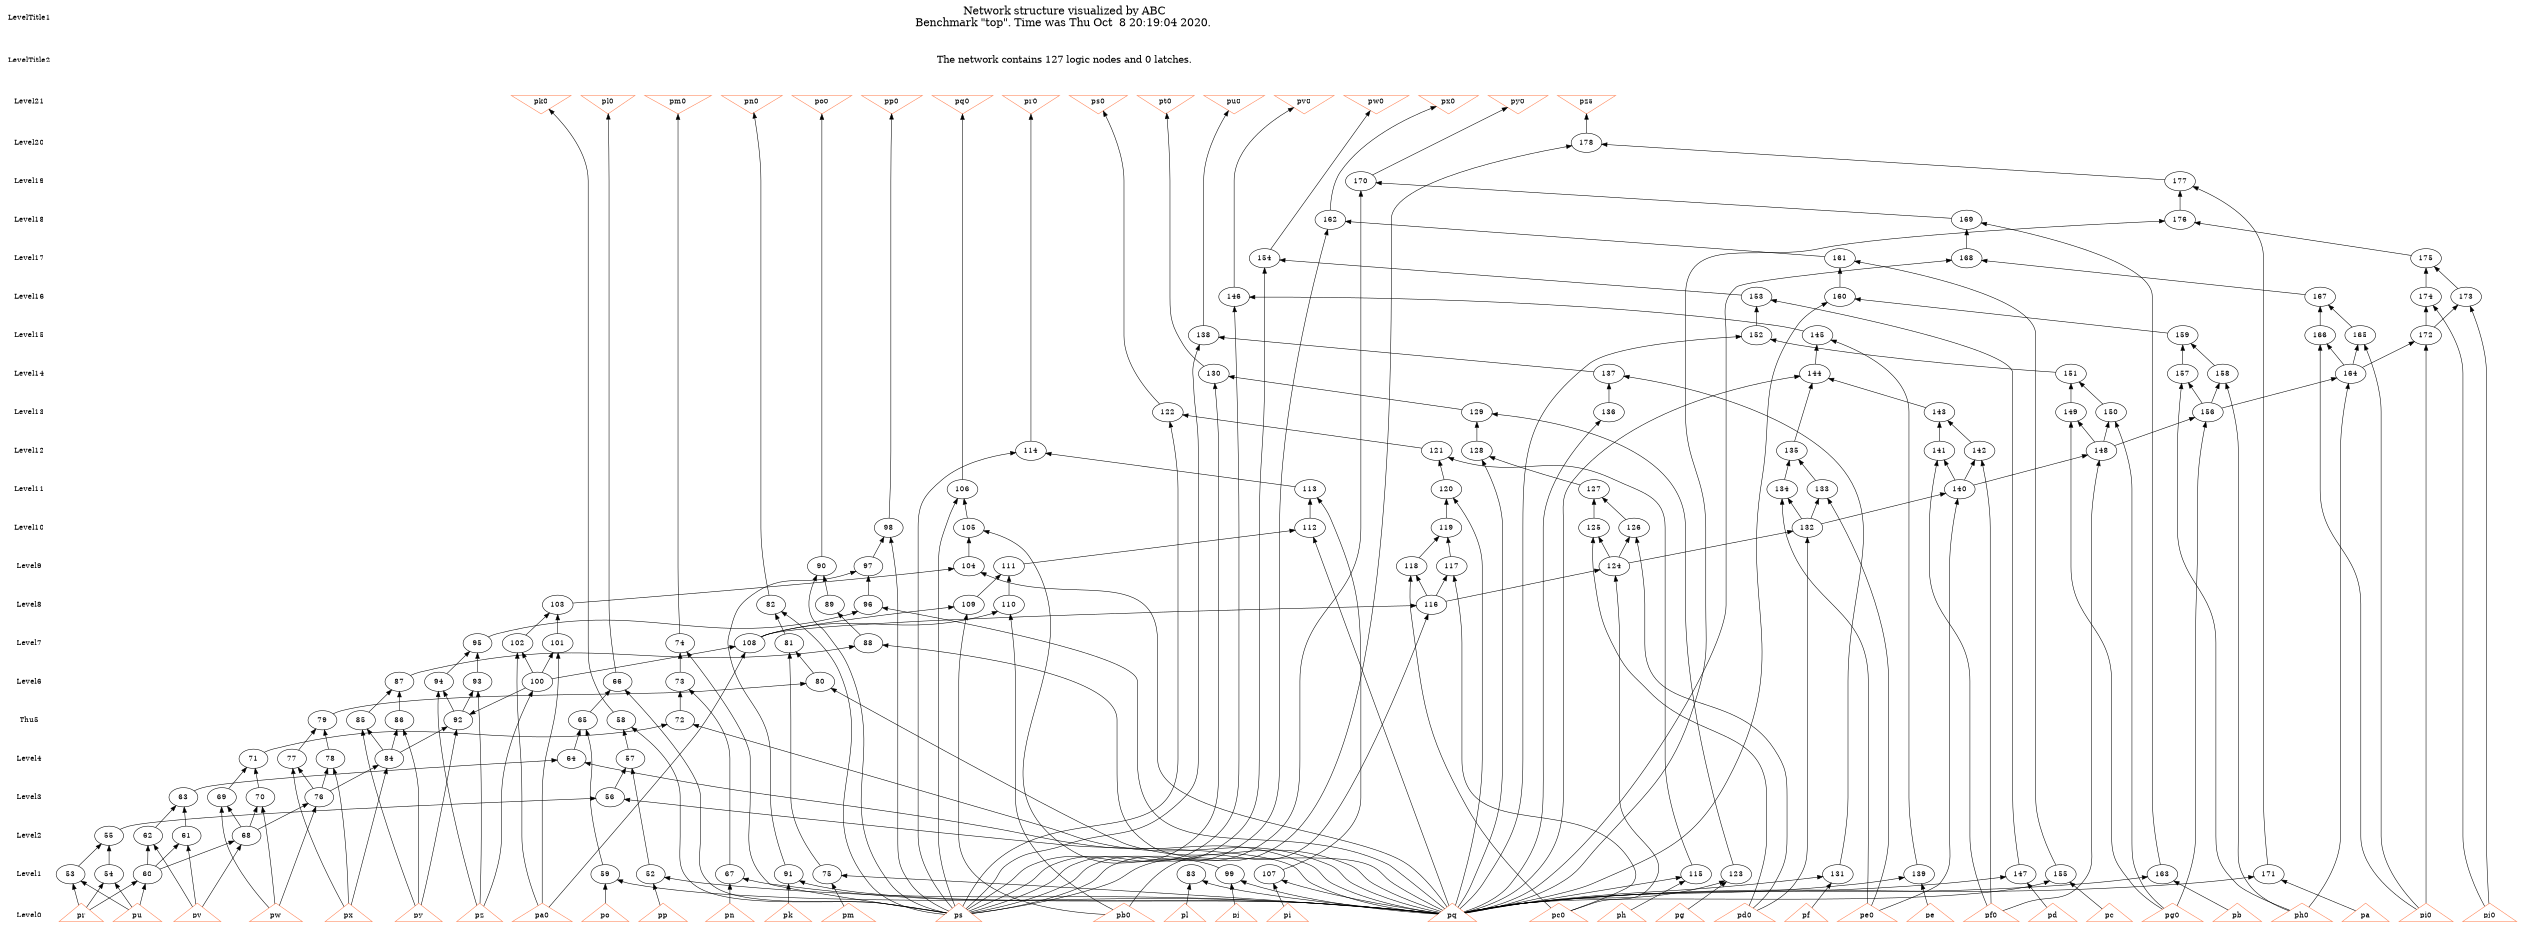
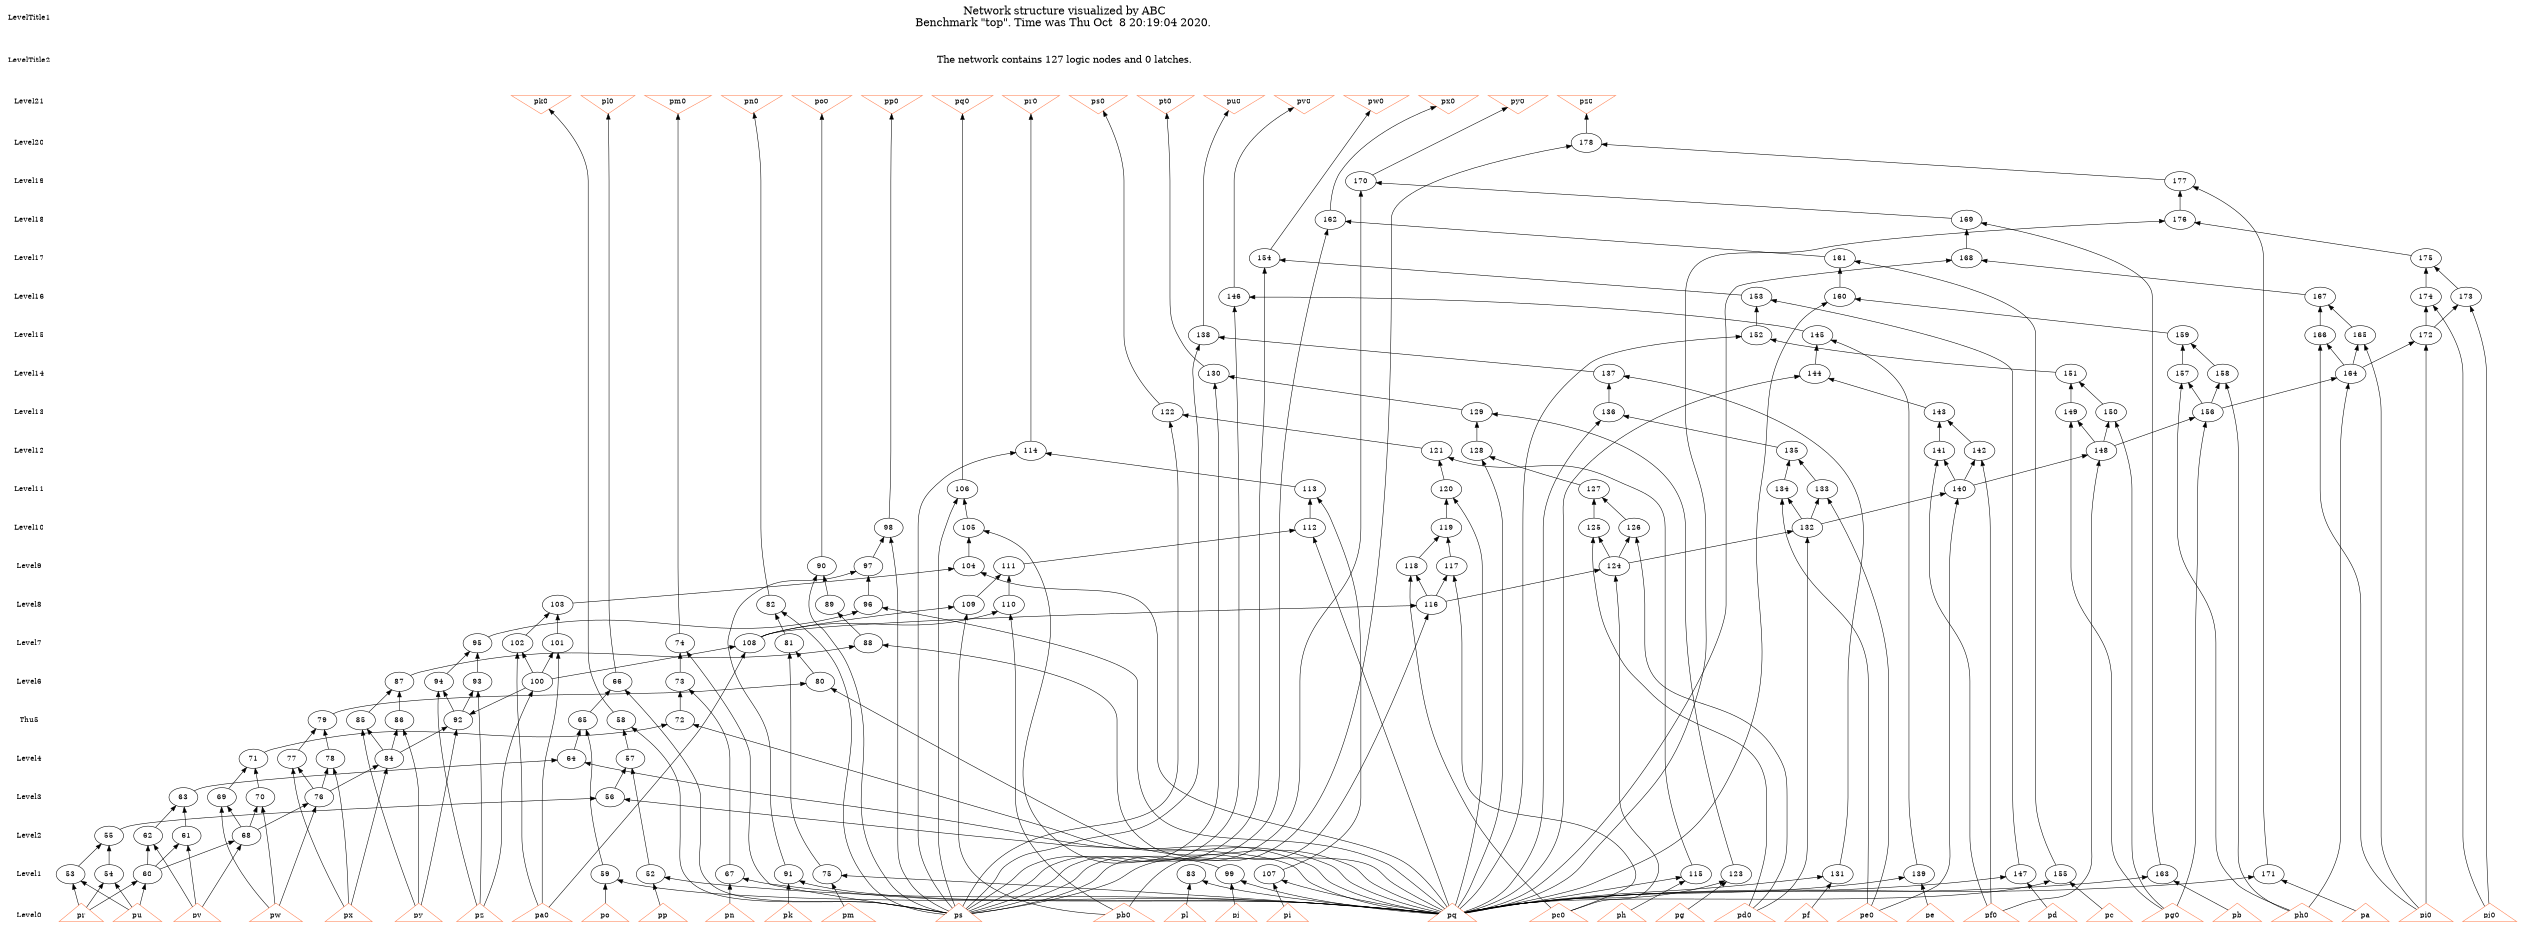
  digraph {
    node [shape=ellipse]
    edge [dir=back style=solid]
    LevelTitle1 [shape=plaintext]
    LevelTitle2 [shape=plaintext]
    Level21 [shape=plaintext]
    Level20 [shape=plaintext]
    Level19 [shape=plaintext]
    Level18 [shape=plaintext]
    Level17 [shape=plaintext]
    Level16 [shape=plaintext]
    Level15 [shape=plaintext]
    Level14 [shape=plaintext]
    Level13 [shape=plaintext]
    Level12 [shape=plaintext]
    Level11 [shape=plaintext]
    Level10 [shape=plaintext]
    Level9 [shape=plaintext]
    Level8 [shape=plaintext]
    Level7 [shape=plaintext]
    Level6 [shape=plaintext]
    n19 [label=Thu5 shape=plaintext]
    Level4 [shape=plaintext]
    Level3 [shape=plaintext]
    Level2 [shape=plaintext]
    Level1 [shape=plaintext]
    Level0 [color=coral shape=plaintext]
    n25 [fontname="Times-Roman" fontsize=20 label="Network structure visualized by ABC\nBenchmark \"top\". Time was Thu Oct  8 20:19:04 2020. " shape=plaintext]
    n26 [fontname="Times-Roman" fontsize=18 label="The network contains 127 logic nodes and 0 latches.\n" shape=plaintext]
    n27 [color=coral fillcolor=coral label=pk0 shape=invtriangle]
    n28 [color=coral fillcolor=coral label=pl0 shape=invtriangle]
    n29 [color=coral fillcolor=coral label=pm0 shape=invtriangle]
    n30 [color=coral fillcolor=coral label=pn0 shape=invtriangle]
    n31 [color=coral fillcolor=coral label=po0 shape=invtriangle]
    n32 [color=coral fillcolor=coral label=pp0 shape=invtriangle]
    n33 [color=coral fillcolor=coral label=pq0 shape=invtriangle]
    n34 [color=coral fillcolor=coral label=pr0 shape=invtriangle]
    n35 [color=coral fillcolor=coral label=ps0 shape=invtriangle]
    n36 [color=coral fillcolor=coral label=pt0 shape=invtriangle]
    n37 [color=coral fillcolor=coral label=pu0 shape=invtriangle]
    n38 [color=coral fillcolor=coral label=pv0 shape=invtriangle]
    n39 [color=coral fillcolor=coral label=pw0 shape=invtriangle]
    n40 [color=coral fillcolor=coral label=px0 shape=invtriangle]
    n41 [color=coral fillcolor=coral label=py0 shape=invtriangle]
-   n42 [color=coral fillcolor=coral label=pz5 shape=invtriangle]
+   n42 [color=coral fillcolor=coral label=pz0 shape=invtriangle]
    n43 [label="178\n"]
    n44 [label="170\n"]
    n45 [label="177\n"]
    n46 [label="162\n"]
    n47 [label="169\n"]
    n48 [label="176\n"]
    n49 [label="154\n"]
    n50 [label="161\n"]
    n51 [label="168\n"]
    n52 [label="175\n"]
    n53 [label="146\n"]
    n54 [label="153\n"]
    n55 [label="160\n"]
    n56 [label="167\n"]
    n57 [label="173\n"]
    n58 [label="174\n"]
    n59 [label="138\n"]
    n60 [label="145\n"]
    n61 [label="152\n"]
    n62 [label="159\n"]
    n63 [label="165\n"]
    n64 [label="166\n"]
    n65 [label="172\n"]
    n66 [label="130\n"]
    n67 [label="137\n"]
    n68 [label="144\n"]
    n69 [label="151\n"]
    n70 [label="157\n"]
    n71 [label="158\n"]
    n72 [label="164\n"]
    n73 [label="122\n"]
    n74 [label="129\n"]
    n75 [label="136\n"]
    n76 [label="143\n"]
    n77 [label="149\n"]
    n78 [label="150\n"]
    n79 [label="156\n"]
    n80 [label="114\n"]
    n81 [label="121\n"]
    n82 [label="128\n"]
    n83 [label="135\n"]
    n84 [label="141\n"]
    n85 [label="142\n"]
    n86 [label="148\n"]
    n87 [label="106\n"]
    n88 [label="113\n"]
    n89 [label="120\n"]
    n90 [label="127\n"]
    n91 [label="133\n"]
    n92 [label="134\n"]
    n93 [label="140\n"]
    n94 [label="98\n"]
    n95 [label="105\n"]
    n96 [label="112\n"]
    n97 [label="119\n"]
    n98 [label="125\n"]
    n99 [label="126\n"]
    n100 [label="132\n"]
    n101 [label="90\n"]
    n102 [label="97\n"]
    n103 [label="104\n"]
    n104 [label="111\n"]
    n105 [label="117\n"]
    n106 [label="118\n"]
    n107 [label="124\n"]
    n108 [label="82\n"]
    n109 [label="89\n"]
    n110 [label="96\n"]
    n111 [label="103\n"]
    n112 [label="109\n"]
    n113 [label="110\n"]
    n114 [label="116\n"]
    n115 [label="74\n"]
    n116 [label="81\n"]
    n117 [label="88\n"]
    n118 [label="95\n"]
    n119 [label="101\n"]
    n120 [label="102\n"]
    n121 [label="108\n"]
    n122 [label="66\n"]
    n123 [label="73\n"]
    n124 [label="80\n"]
    n125 [label="87\n"]
    n126 [label="93\n"]
    n127 [label="94\n"]
    n128 [label="100\n"]
    n129 [label="58\n"]
    n130 [label="65\n"]
    n131 [label="72\n"]
    n132 [label="79\n"]
    n133 [label="85\n"]
    n134 [label="86\n"]
    n135 [label="92\n"]
    n136 [label="57\n"]
    n137 [label="64\n"]
    n138 [label="71\n"]
    n139 [label="77\n"]
    n140 [label="78\n"]
    n141 [label="84\n"]
    n142 [label="56\n"]
    n143 [label="63\n"]
    n144 [label="69\n"]
    n145 [label="70\n"]
    n146 [label="76\n"]
    n147 [label="55\n"]
    n148 [label="61\n"]
    n149 [label="62\n"]
    n150 [label="68\n"]
    n151 [label="52\n"]
    n152 [label="53\n"]
    n153 [label="54\n"]
    n154 [label="59\n"]
    n155 [label="60\n"]
    n156 [label="67\n"]
    n157 [label="75\n"]
    n158 [label="83\n"]
    n159 [label="91\n"]
    n160 [label="99\n"]
    n161 [label="107\n"]
    n162 [label="115\n"]
    n163 [label="123\n"]
    n164 [label="131\n"]
    n165 [label="139\n"]
    n166 [label="147\n"]
    n167 [label="155\n"]
    n168 [label="163\n"]
    n169 [label="171\n"]
    n170 [color=coral fillcolor=coral label=pp shape=triangle]
    n171 [color=coral fillcolor=coral label=pa0 shape=triangle]
    n172 [color=coral fillcolor=coral label=pq shape=triangle]
    n173 [color=coral fillcolor=coral label=pb0 shape=triangle]
    n174 [color=coral fillcolor=coral label=pr shape=triangle]
    n175 [color=coral fillcolor=coral label=pc0 shape=triangle]
    n176 [color=coral fillcolor=coral label=ps shape=triangle]
    n177 [color=coral fillcolor=coral label=pd0 shape=triangle]
    n178 [color=coral fillcolor=coral label=pe0 shape=triangle]
    n179 [color=coral fillcolor=coral label=pu shape=triangle]
    n180 [color=coral fillcolor=coral label=pf0 shape=triangle]
    n181 [color=coral fillcolor=coral label=pv shape=triangle]
    n182 [color=coral fillcolor=coral label=pg0 shape=triangle]
    n183 [color=coral fillcolor=coral label=pw shape=triangle]
    n184 [color=coral fillcolor=coral label=ph0 shape=triangle]
    n185 [color=coral fillcolor=coral label=px shape=triangle]
    n186 [color=coral fillcolor=coral label=pi0 shape=triangle]
    n187 [color=coral fillcolor=coral label=py shape=triangle]
    n188 [color=coral fillcolor=coral label=pj0 shape=triangle]
    n189 [color=coral fillcolor=coral label=pz shape=triangle]
    n190 [color=coral fillcolor=coral label=pa shape=triangle]
    n191 [color=coral fillcolor=coral label=pb shape=triangle]
    n192 [color=coral fillcolor=coral label=pc shape=triangle]
    n193 [color=coral fillcolor=coral label=pd shape=triangle]
    n194 [color=coral fillcolor=coral label=pe shape=triangle]
    n195 [color=coral fillcolor=coral label=pf shape=triangle]
    n196 [color=coral fillcolor=coral label=pg shape=triangle]
    n197 [color=coral fillcolor=coral label=ph shape=triangle]
    n198 [color=coral fillcolor=coral label=pi shape=triangle]
    n199 [color=coral fillcolor=coral label=pj shape=triangle]
    n200 [color=coral fillcolor=coral label=pk shape=triangle]
    n201 [color=coral fillcolor=coral label=pl shape=triangle]
    n202 [color=coral fillcolor=coral label=pm shape=triangle]
    n203 [color=coral fillcolor=coral label=pn shape=triangle]
    n204 [color=coral fillcolor=coral label=po shape=triangle]
    subgraph sub_1 {
      LevelTitle1
      LevelTitle2
      Level21
      Level20
      Level19
      Level18
      Level17
      Level16
      Level15
      Level14
      Level13
      Level12
      Level11
      Level10
      Level9
      Level8
      Level7
      Level6
      n19
      Level4
      Level3
      Level2
      Level1
      Level0
    }
    subgraph sub_2 {
      rank=same
      LevelTitle1
      n25
    }
    subgraph sub_3 {
      rank=same
      LevelTitle2
      n26
    }
    subgraph sub_4 {
      rank=same
      Level21
      n27
      n28
      n29
      n30
      n31
      n32
      n33
      n34
      n35
      n36
      n37
      n38
      n39
      n40
      n41
      n42
    }
    subgraph sub_5 {
      rank=same
      Level20
      n43
    }
    subgraph sub_6 {
      rank=same
      Level19
      n44
      n45
    }
    subgraph sub_7 {
      rank=same
      Level18
      n46
      n47
      n48
    }
    subgraph sub_8 {
      rank=same
      Level17
      n49
      n50
      n51
      n52
    }
    subgraph sub_9 {
      rank=same
      Level16
      n53
      n54
      n55
      n56
      n57
      n58
    }
    subgraph sub_10 {
      rank=same
      Level15
      n59
      n60
      n61
      n62
      n63
      n64
      n65
    }
    subgraph sub_11 {
      rank=same
      Level14
      n66
      n67
      n68
      n69
      n70
      n71
      n72
    }
    subgraph sub_12 {
      rank=same
      Level13
      n73
      n74
      n75
      n76
      n77
      n78
      n79
    }
    subgraph sub_13 {
      rank=same
      Level12
      n80
      n81
      n82
      n83
      n84
      n85
      n86
    }
    subgraph sub_14 {
      rank=same
      Level11
      n87
      n88
      n89
      n90
      n91
      n92
      n93
    }
    subgraph sub_15 {
      rank=same
      Level10
      n94
      n95
      n96
      n97
      n98
      n99
      n100
    }
    subgraph sub_16 {
      rank=same
      Level9
      n101
      n102
      n103
      n104
      n105
      n106
      n107
    }
    subgraph sub_17 {
      rank=same
      Level8
      n108
      n109
      n110
      n111
      n112
      n113
      n114
    }
    subgraph sub_18 {
      rank=same
      Level7
      n115
      n116
      n117
      n118
      n119
      n120
      n121
    }
    subgraph sub_19 {
      rank=same
      Level6
      n122
      n123
      n124
      n125
      n126
      n127
      n128
    }
    subgraph sub_20 {
      rank=same
      n19
      n129
      n130
      n131
      n132
      n133
      n134
      n135
    }
    subgraph sub_21 {
      rank=same
      Level4
      n136
      n137
      n138
      n139
      n140
      n141
    }
    subgraph sub_22 {
      rank=same
      Level3
      n142
      n143
      n144
      n145
      n146
    }
    subgraph sub_23 {
      rank=same
      Level2
      n147
      n148
      n149
      n150
    }
    subgraph sub_24 {
      rank=same
      Level1
      n151
      n152
      n153
      n154
      n155
      n156
      n157
      n158
      n159
      n160
      n161
      n162
      n163
      n164
      n165
      n166
      n167
      n168
      n169
    }
    subgraph sub_25 {
      rank=same
      Level0
      n170
      n171
      n172
      n173
      n174
      n175
      n176
      n177
      n178
      n179
      n180
      n181
      n182
      n183
      n184
      n185
      n186
      n187
      n188
      n189
      n190
      n191
      n192
      n193
      n194
      n195
      n196
      n197
      n198
      n199
      n200
      n201
      n202
      n203
      n204
    }
    LevelTitle1 -> LevelTitle2 [style=invis]
    LevelTitle2 -> Level21 [style=invis]
    Level21 -> Level20 [style=invis]
    Level20 -> Level19 [style=invis]
    Level19 -> Level18 [style=invis]
    Level18 -> Level17 [style=invis]
    Level17 -> Level16 [style=invis]
    Level16 -> Level15 [style=invis]
    Level15 -> Level14 [style=invis]
    Level14 -> Level13 [style=invis]
    Level13 -> Level12 [style=invis]
    Level12 -> Level11 [style=invis]
    Level11 -> Level10 [style=invis]
    Level10 -> Level9 [style=invis]
    Level9 -> Level8 [style=invis]
    Level8 -> Level7 [style=invis]
    Level7 -> Level6 [style=invis]
    Level6 -> n19 [style=invis]
    n19 -> Level4 [style=invis]
    Level4 -> Level3 [style=invis]
    Level3 -> Level2 [style=invis]
    Level2 -> Level1 [style=invis]
    Level1 -> Level0 [style=invis]
    n25 -> n26 [style=invis]
    n26 -> n27 [style=invis]
    n26 -> n28 [style=invis]
    n26 -> n29 [style=invis]
    n26 -> n30 [style=invis]
    n26 -> n31 [style=invis]
    n26 -> n32 [style=invis]
    n26 -> n33 [style=invis]
    n26 -> n34 [style=invis]
    n26 -> n35 [style=invis]
    n26 -> n36 [style=invis]
    n26 -> n37 [style=invis]
    n26 -> n38 [style=invis]
    n26 -> n39 [style=invis]
    n26 -> n40 [style=invis]
    n26 -> n41 [style=invis]
    n26 -> n42 [style=invis]
    n27 -> n28 [style=invis]
    n27 -> n129
    n28 -> n29 [style=invis]
    n28 -> n122
    n29 -> n30 [style=invis]
    n29 -> n115
    n30 -> n31 [style=invis]
    n30 -> n108
    n31 -> n32 [style=invis]
    n31 -> n101
    n32 -> n33 [style=invis]
    n32 -> n94
    n33 -> n34 [style=invis]
    n33 -> n87
    n34 -> n35 [style=invis]
    n34 -> n80
    n35 -> n36 [style=invis]
    n35 -> n73
    n36 -> n37 [style=invis]
    n36 -> n66
    n37 -> n38 [style=invis]
    n37 -> n59
    n38 -> n39 [style=invis]
    n38 -> n53
    n39 -> n40 [style=invis]
    n39 -> n49
    n40 -> n41 [style=invis]
    n40 -> n46
    n41 -> n42 [style=invis]
    n41 -> n44
    n42 -> n43
    n43 -> n45
    n43 -> n176
    n44 -> n47
    n44 -> n176
    n45 -> n48
    n45 -> n169
    n46 -> n50
    n46 -> n176
    n47 -> n51
    n47 -> n168
    n48 -> n52
    n48 -> n172
    n49 -> n54
    n49 -> n176
    n50 -> n55
    n50 -> n167
    n51 -> n56
    n51 -> n172
    n52 -> n57
    n52 -> n58
    n53 -> n60
    n53 -> n176
    n54 -> n61
    n54 -> n166
    n55 -> n62
    n55 -> n172
    n56 -> n63
    n56 -> n64
    n57 -> n65
    n57 -> n188
    n58 -> n65
    n58 -> n188
    n59 -> n67
    n59 -> n176
    n60 -> n68
    n60 -> n165
    n61 -> n69
    n61 -> n172
    n62 -> n70
    n62 -> n71
    n63 -> n72
    n63 -> n186
    n64 -> n72
    n64 -> n186
    n65 -> n72
    n65 -> n186
    n66 -> n74
    n66 -> n176
    n67 -> n75
    n67 -> n164
    n68 -> n76
    n68 -> n172
    n69 -> n77
    n69 -> n78
    n70 -> n79
    n70 -> n184
    n71 -> n79
    n71 -> n184
    n72 -> n79
    n72 -> n184
    n73 -> n81
    n73 -> n176
    n74 -> n82
    n74 -> n163
-   n68 -> n83
+   n75 -> n83
    n75 -> n172
    n76 -> n84
    n76 -> n85
    n77 -> n86
    n77 -> n182
    n78 -> n86
    n78 -> n182
    n79 -> n86
    n79 -> n182
    n80 -> n88
    n80 -> n176
    n81 -> n89
    n81 -> n162
    n82 -> n90
    n82 -> n172
    n83 -> n91
    n83 -> n92
    n84 -> n93
    n84 -> n180
    n85 -> n93
    n85 -> n180
    n86 -> n93
    n86 -> n180
    n87 -> n95
    n87 -> n176
    n88 -> n96
    n88 -> n161
    n89 -> n97
    n89 -> n172
    n90 -> n98
    n90 -> n99
    n91 -> n100
    n91 -> n178
    n92 -> n100
    n92 -> n178
    n93 -> n100
    n93 -> n178
    n94 -> n102
    n94 -> n176
    n95 -> n103
    n95 -> n160
    n96 -> n104
    n96 -> n172
    n97 -> n105
    n97 -> n106
    n98 -> n107
    n98 -> n177
    n99 -> n107
    n99 -> n177
    n100 -> n107
    n100 -> n177
    n101 -> n109
    n101 -> n176
    n102 -> n110
    n102 -> n159
    n103 -> n111
    n103 -> n172
    n104 -> n112
    n104 -> n113
    n105 -> n114
    n105 -> n175
    n106 -> n114
    n106 -> n175
    n107 -> n114
    n107 -> n175
    n108 -> n116
    n108 -> n176
    n109 -> n117
    n110 -> n118
    n110 -> n172
    n111 -> n119
    n111 -> n120
    n112 -> n121
    n112 -> n173
    n113 -> n121
    n113 -> n173
    n114 -> n121
    n114 -> n173
    n115 -> n123
    n115 -> n176
    n116 -> n124
    n116 -> n157
    n117 -> n125
    n117 -> n172
    n118 -> n126
    n118 -> n127
    n119 -> n128
    n119 -> n171
    n120 -> n128
    n120 -> n171
    n121 -> n128
    n121 -> n171
    n122 -> n130
    n122 -> n176
    n123 -> n131
    n123 -> n156
    n124 -> n132
    n124 -> n172
    n125 -> n133
    n125 -> n134
    n126 -> n135
    n126 -> n189
    n127 -> n135
    n127 -> n189
    n128 -> n189
    n129 -> n136
    n129 -> n176
    n130 -> n137
    n130 -> n154
    n131 -> n138
    n131 -> n172
    n132 -> n139
    n132 -> n140
    n133 -> n141
    n133 -> n187
    n134 -> n141
    n134 -> n187
    n135 -> n128
    n135 -> n141
    n135 -> n187
    n136 -> n142
    n136 -> n151
    n137 -> n143
    n137 -> n172
    n138 -> n144
    n138 -> n145
    n139 -> n146
    n139 -> n185
    n140 -> n146
    n140 -> n185
    n141 -> n146
    n141 -> n185
    n142 -> n147
    n142 -> n172
    n143 -> n148
    n143 -> n149
    n144 -> n150
    n144 -> n183
    n145 -> n150
    n145 -> n183
    n146 -> n150
    n146 -> n183
    n147 -> n152
    n147 -> n153
    n148 -> n155
    n148 -> n181
    n149 -> n155
    n149 -> n181
    n150 -> n155
    n150 -> n181
    n151 -> n170
    n151 -> n172
    n152 -> n174
    n152 -> n179
    n153 -> n174
    n153 -> n179
    n154 -> n172
    n154 -> n204
    n155 -> n174
    n155 -> n179
    n156 -> n172
    n156 -> n203
    n157 -> n172
    n157 -> n202
    n158 -> n172
    n158 -> n201
    n159 -> n172
    n159 -> n200
    n160 -> n172
    n160 -> n199
    n161 -> n172
    n161 -> n198
    n162 -> n172
    n162 -> n197
    n163 -> n172
    n163 -> n196
    n164 -> n172
    n164 -> n195
    n165 -> n172
    n165 -> n194
    n166 -> n172
    n166 -> n193
    n167 -> n172
    n167 -> n192
    n168 -> n172
    n168 -> n191
    n169 -> n172
    n169 -> n190
  }
